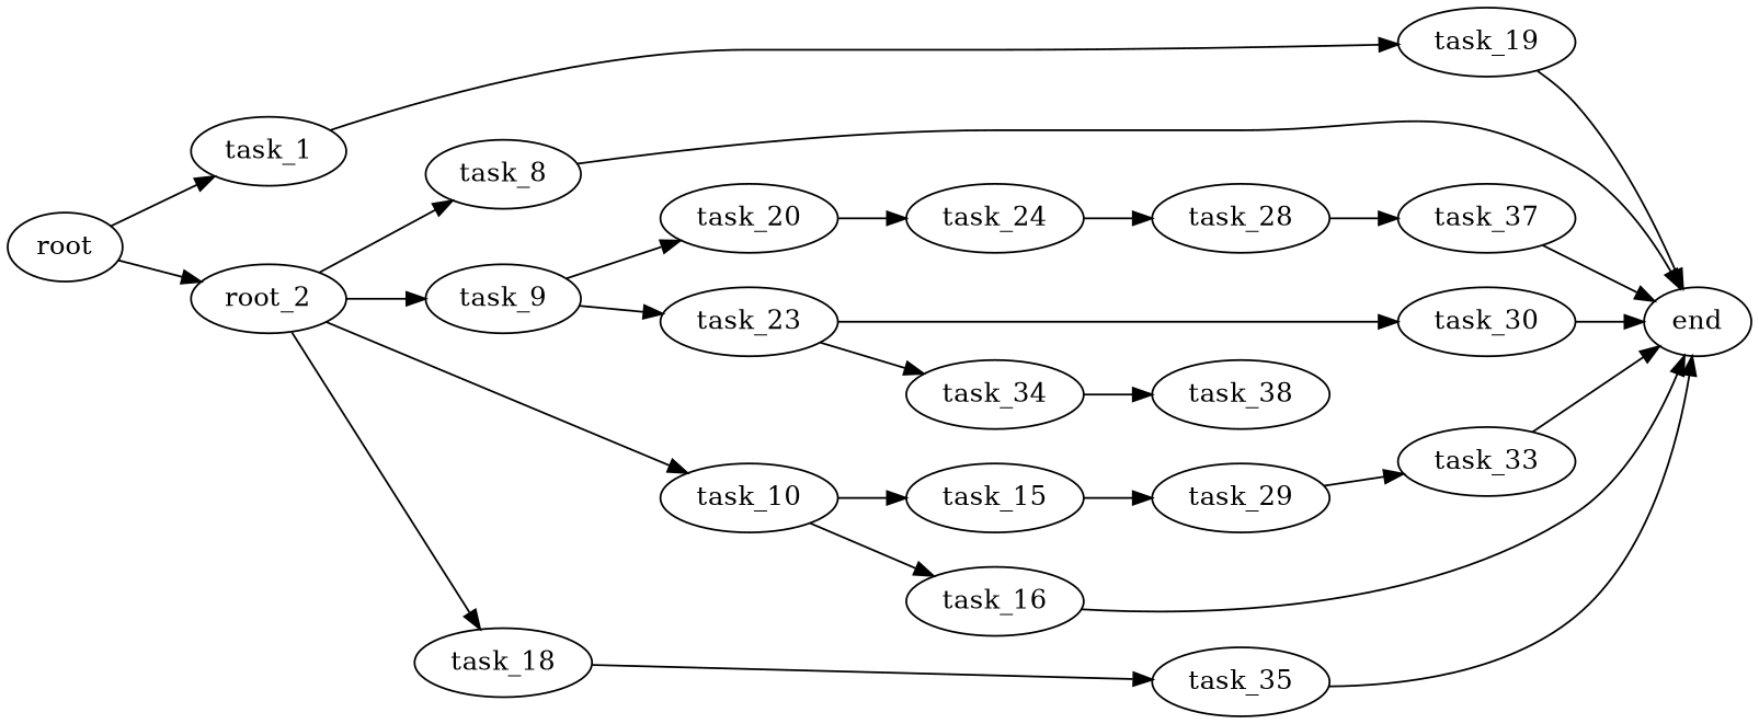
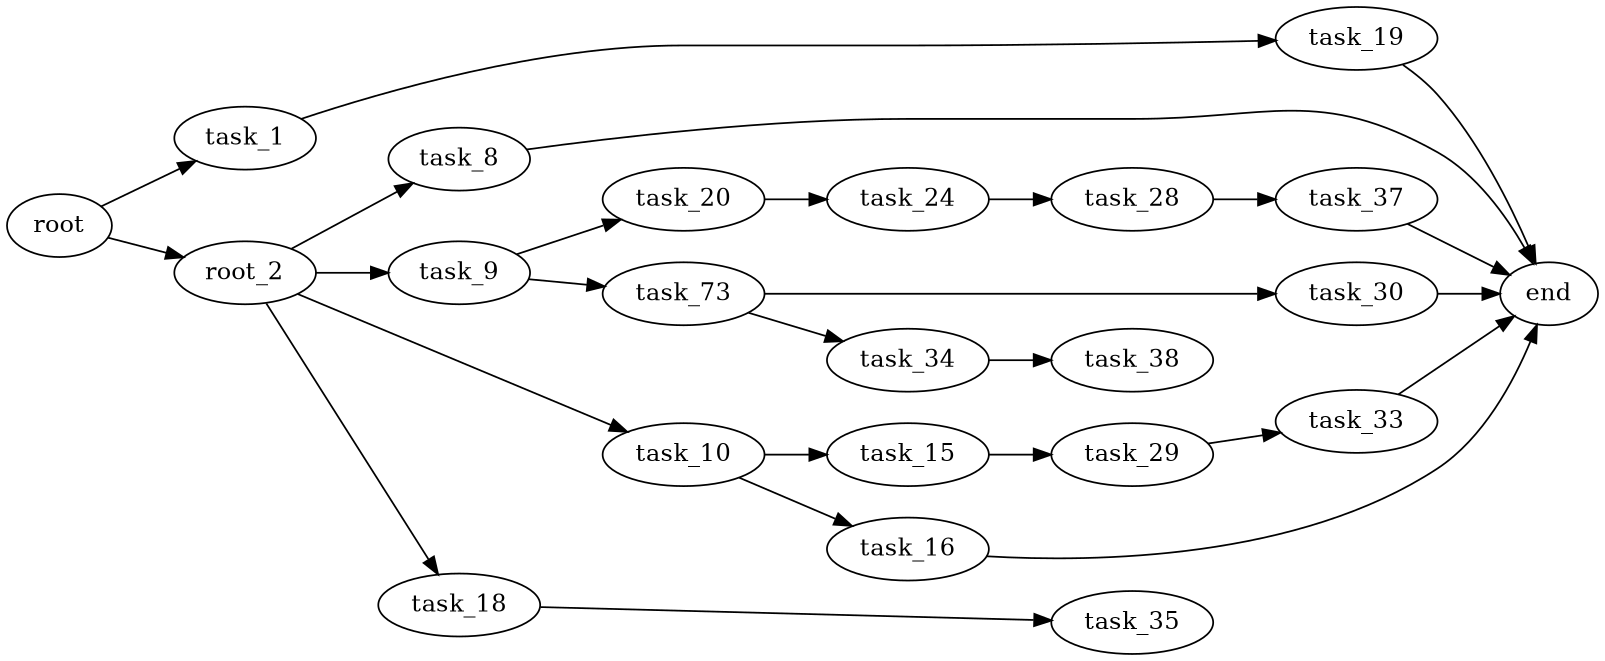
  digraph {
    rankdir=LR
    root
    task_1
    n3 [label=root_2]
    task_19
    task_8
    task_9
    task_10
    task_18
    end
    task_20
-   task_23
+   task_23 [label=task_73]
    task_15
    task_16
    task_35
    task_24
    task_30
    task_34
    task_29
    task_28
    task_38
    task_33
    task_37
    root -> task_1
    root -> n3
    task_1 -> task_19
    n3 -> task_8
    n3 -> task_9
    n3 -> task_10
    n3 -> task_18
    task_19 -> end
    task_8 -> end
    task_9 -> task_20
    task_9 -> task_23
    task_10 -> task_15
    task_10 -> task_16
    task_18 -> task_35
    task_20 -> task_24
    task_23 -> task_30
    task_23 -> task_34
    task_15 -> task_29
    task_16 -> end
-   task_35 -> end
    task_24 -> task_28
    task_30 -> end
    task_34 -> task_38
    task_29 -> task_33
    task_28 -> task_37
    task_33 -> end
    task_37 -> end
  }
